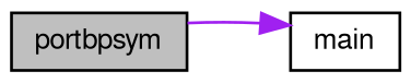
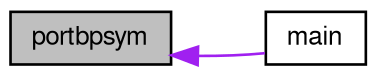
  digraph {
    rankdir=LR
    node [color=black fontname=FreeSans fontsize=10 shape=record style=filled]
    n1 [fillcolor=grey75 fontcolor=black height=0.2 label=portbpsym width=0.4]
    n2 [fillcolor=white height=0.2 label=main width=0.4]
-   n2 -> n1 [color=purple dir=back fontname=FreeSans fontsize=10 labelfontname=FreeSans labelfontsize=10 style=solid]
+   n1 -> n2 [color=purple dir=back fontname=FreeSans fontsize=10 labelfontname=FreeSans labelfontsize=10 style=solid]
  }
